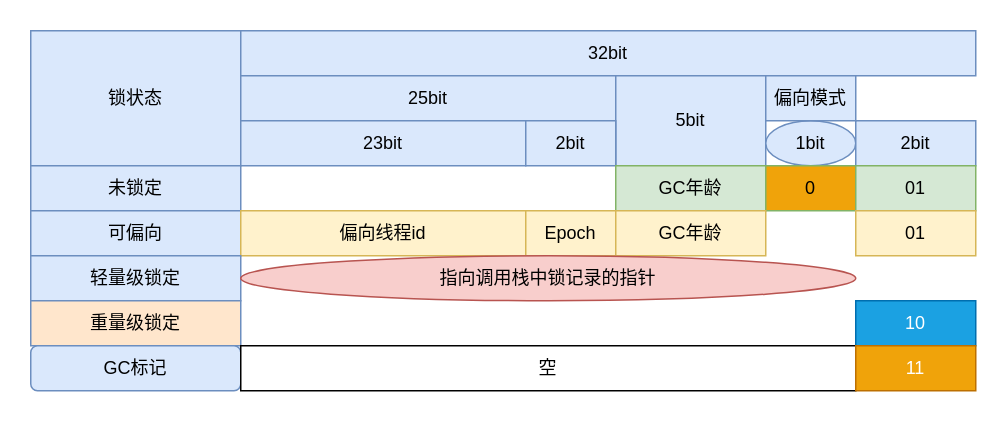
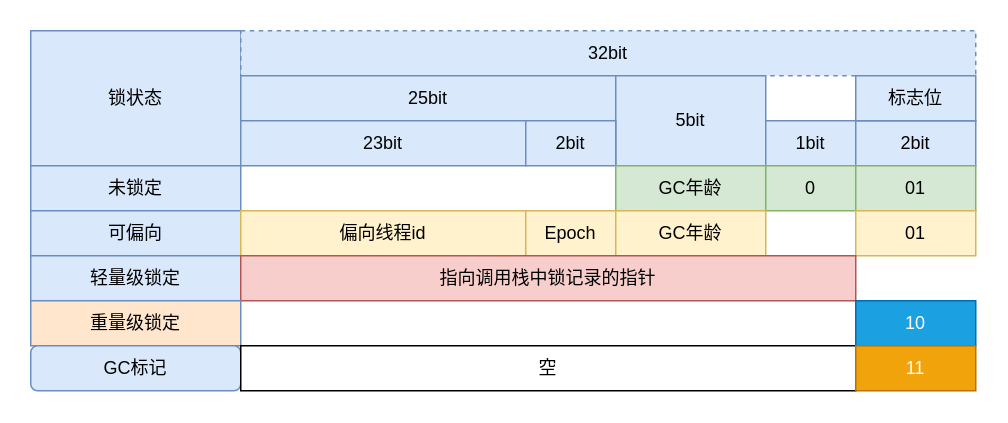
  <mxCell id="0" />
  <mxCell id="1" parent="0" />
  <mxCell id="2" value="锁状态" style="rounded=0;whiteSpace=wrap;html=1;fillColor=#dae8fc;strokeColor=#6c8ebf;" vertex="1" parent="1"><mxGeometry x="20" y="20" width="140" height="90" as="geometry" /></mxCell>
- <mxCell id="3" value="32bit" style="rounded=0;whiteSpace=wrap;html=1;fillColor=#dae8fc;strokeColor=#6c8ebf;" vertex="1" parent="1"><mxGeometry x="160" y="20" width="490" height="30" as="geometry" /></mxCell>
+ <mxCell id="3" value="32bit" style="rounded=0;whiteSpace=wrap;html=1;fillColor=#dae8fc;strokeColor=#6c8ebf;dashed=1;" vertex="1" parent="1"><mxGeometry x="160" y="20" width="490" height="30" as="geometry" /></mxCell>
  <mxCell id="4" value="25bit" style="rounded=0;whiteSpace=wrap;html=1;fillColor=#dae8fc;strokeColor=#6c8ebf;" vertex="1" parent="1"><mxGeometry x="160" y="50" width="250" height="30" as="geometry" /></mxCell>
  <mxCell id="5" value="5bit" style="rounded=0;whiteSpace=wrap;html=1;fillColor=#dae8fc;strokeColor=#6c8ebf;" vertex="1" parent="1"><mxGeometry x="410" y="50" width="100" height="60" as="geometry" /></mxCell>
- <mxCell id="6" value="1bit" style="ellipse;whiteSpace=wrap;html=1;fillColor=#dae8fc;strokeColor=#6c8ebf;" vertex="1" parent="1"><mxGeometry x="510" y="80" width="60" height="30" as="geometry" /></mxCell>
+ <mxCell id="6" value="1bit" style="rounded=0;whiteSpace=wrap;html=1;fillColor=#dae8fc;strokeColor=#6c8ebf;" vertex="1" parent="1"><mxGeometry x="510" y="80" width="60" height="30" as="geometry" /></mxCell>
  <mxCell id="7" value="2bit" style="rounded=0;whiteSpace=wrap;html=1;fillColor=#dae8fc;strokeColor=#6c8ebf;" vertex="1" parent="1"><mxGeometry x="570" y="80" width="80" height="30" as="geometry" /></mxCell>
  <mxCell id="8" value="23bit" style="rounded=0;whiteSpace=wrap;html=1;fillColor=#dae8fc;strokeColor=#6c8ebf;" vertex="1" parent="1"><mxGeometry x="160" y="80" width="190" height="30" as="geometry" /></mxCell>
  <mxCell id="9" value="2bit" style="rounded=0;whiteSpace=wrap;html=1;fillColor=#dae8fc;strokeColor=#6c8ebf;" vertex="1" parent="1"><mxGeometry x="350" y="80" width="60" height="30" as="geometry" /></mxCell>
- <mxCell id="10" value="偏向模式" style="rounded=0;whiteSpace=wrap;html=1;fillColor=#dae8fc;strokeColor=#6c8ebf;" vertex="1" parent="1"><mxGeometry x="510" y="50" width="60" height="30" as="geometry" /></mxCell>
+ <mxCell id="11" value="标志位" style="rounded=0;whiteSpace=wrap;html=1;fillColor=#dae8fc;strokeColor=#6c8ebf;" vertex="1" parent="1"><mxGeometry x="570" y="50" width="80" height="30" as="geometry" /></mxCell>
  <mxCell id="12" value="未锁定" style="rounded=0;whiteSpace=wrap;html=1;fillColor=#dae8fc;strokeColor=#6c8ebf;" vertex="1" parent="1"><mxGeometry x="20" y="110" width="140" height="30" as="geometry" /></mxCell>
  <mxCell id="13" value="GC年龄" style="rounded=0;whiteSpace=wrap;html=1;fillColor=#d5e8d4;strokeColor=#82b366;" vertex="1" parent="1"><mxGeometry x="410" y="110" width="100" height="30" as="geometry" /></mxCell>
- <mxCell id="14" value="0" style="rounded=0;whiteSpace=wrap;html=1;fillColor=#f0a30a;strokeColor=#82b366;" vertex="1" parent="1"><mxGeometry x="510" y="110" width="60" height="30" as="geometry" /></mxCell>
+ <mxCell id="14" value="0" style="rounded=0;whiteSpace=wrap;html=1;fillColor=#d5e8d4;strokeColor=#82b366;" vertex="1" parent="1"><mxGeometry x="510" y="110" width="60" height="30" as="geometry" /></mxCell>
  <mxCell id="15" value="01" style="rounded=0;whiteSpace=wrap;html=1;fillColor=#d5e8d4;strokeColor=#82b366;" vertex="1" parent="1"><mxGeometry x="570" y="110" width="80" height="30" as="geometry" /></mxCell>
  <mxCell id="16" value="可偏向" style="rounded=0;whiteSpace=wrap;html=1;fillColor=#dae8fc;strokeColor=#6c8ebf;" vertex="1" parent="1"><mxGeometry x="20" y="140" width="140" height="30" as="geometry" /></mxCell>
  <mxCell id="17" value="偏向线程id" style="rounded=0;whiteSpace=wrap;html=1;fillColor=#fff2cc;strokeColor=#d6b656;" vertex="1" parent="1"><mxGeometry x="160" y="140" width="190" height="30" as="geometry" /></mxCell>
  <mxCell id="18" value="Epoch" style="rounded=0;whiteSpace=wrap;html=1;fillColor=#fff2cc;strokeColor=#d6b656;" vertex="1" parent="1"><mxGeometry x="350" y="140" width="60" height="30" as="geometry" /></mxCell>
  <mxCell id="19" value="GC年龄" style="rounded=0;whiteSpace=wrap;html=1;fillColor=#fff2cc;strokeColor=#d6b656;" vertex="1" parent="1"><mxGeometry x="410" y="140" width="100" height="30" as="geometry" /></mxCell>
  <mxCell id="20" value="01" style="rounded=0;whiteSpace=wrap;html=1;fillColor=#fff2cc;strokeColor=#d6b656;" vertex="1" parent="1"><mxGeometry x="570" y="140" width="80" height="30" as="geometry" /></mxCell>
  <mxCell id="21" value="轻量级锁定" style="rounded=0;whiteSpace=wrap;html=1;fillColor=#dae8fc;strokeColor=#6c8ebf;" vertex="1" parent="1"><mxGeometry x="20" y="170" width="140" height="30" as="geometry" /></mxCell>
- <mxCell id="22" value="指向调用栈中锁记录的指针" style="ellipse;whiteSpace=wrap;html=1;fillColor=#f8cecc;strokeColor=#b85450;" vertex="1" parent="1"><mxGeometry x="160" y="170" width="410" height="30" as="geometry" /></mxCell>
+ <mxCell id="22" value="指向调用栈中锁记录的指针" style="rounded=0;whiteSpace=wrap;html=1;fillColor=#f8cecc;strokeColor=#b85450;" vertex="1" parent="1"><mxGeometry x="160" y="170" width="410" height="30" as="geometry" /></mxCell>
  <mxCell id="23" value="重量级锁定" style="rounded=0;whiteSpace=wrap;html=1;fillColor=#ffe6cc;strokeColor=#6c8ebf;" vertex="1" parent="1"><mxGeometry x="20" y="200" width="140" height="30" as="geometry" /></mxCell>
  <mxCell id="24" value="10" style="rounded=0;whiteSpace=wrap;html=1;fillColor=#1ba1e2;strokeColor=#006EAF;fontColor=#ffffff;" vertex="1" parent="1"><mxGeometry x="570" y="200" width="80" height="30" as="geometry" /></mxCell>
  <mxCell id="25" value="GC标记" style="whiteSpace=wrap;html=1;fillColor=#dae8fc;strokeColor=#6c8ebf;rounded=1;" vertex="1" parent="1"><mxGeometry x="20" y="230" width="140" height="30" as="geometry" /></mxCell>
  <mxCell id="26" value="空" style="rounded=0;whiteSpace=wrap;html=1;" vertex="1" parent="1"><mxGeometry x="160" y="230" width="410" height="30" as="geometry" /></mxCell>
  <mxCell id="27" value="11" style="rounded=0;whiteSpace=wrap;html=1;fillColor=#f0a30a;strokeColor=#BD7000;fontColor=#ffffff;" vertex="1" parent="1"><mxGeometry x="570" y="230" width="80" height="30" as="geometry" /></mxCell>
